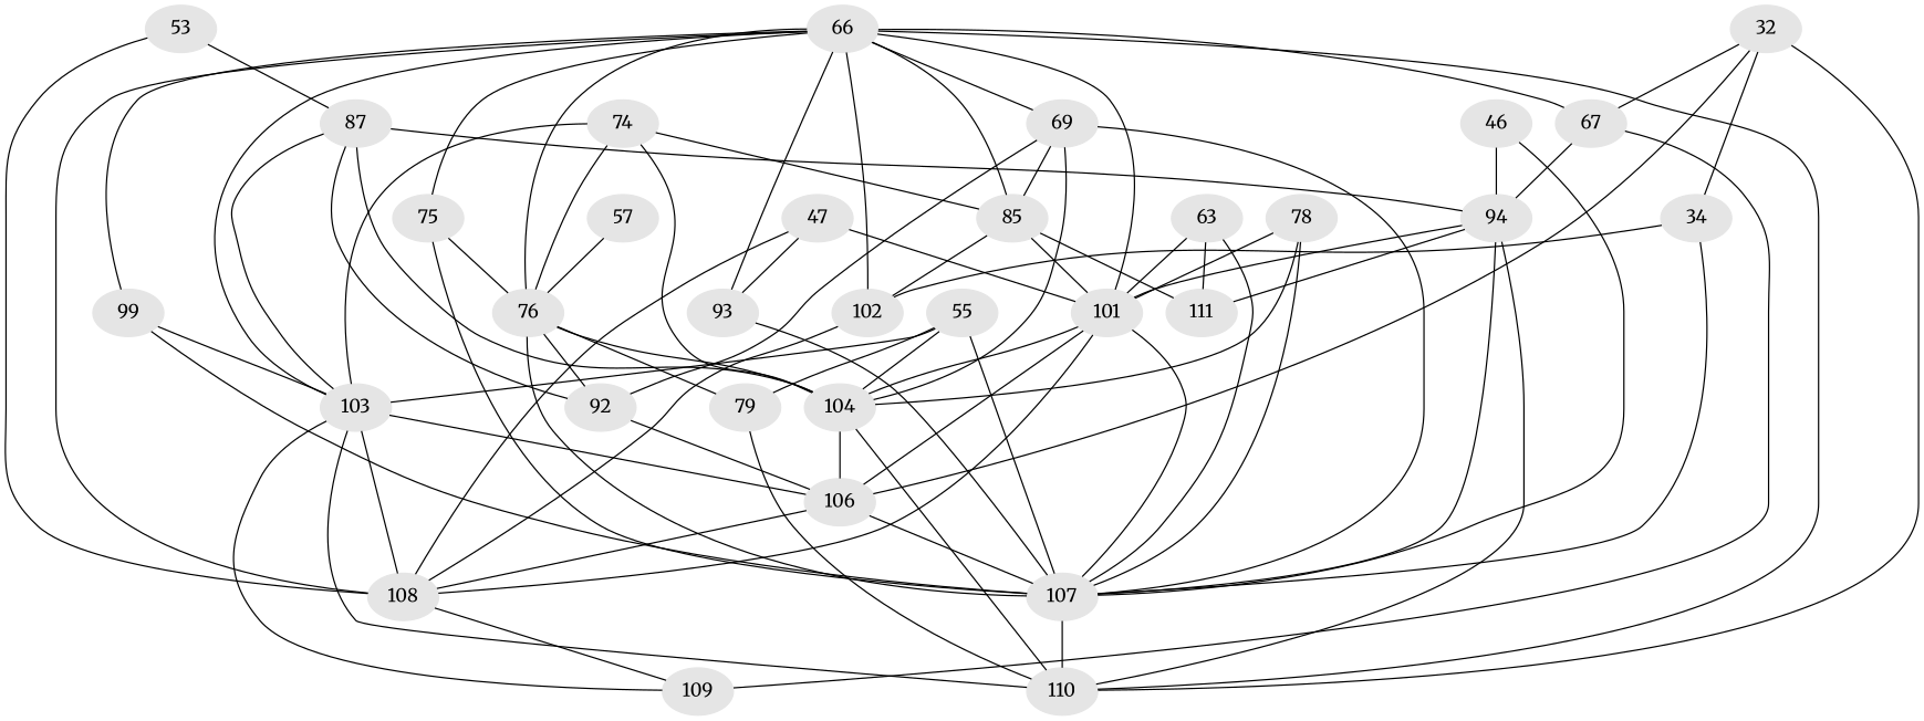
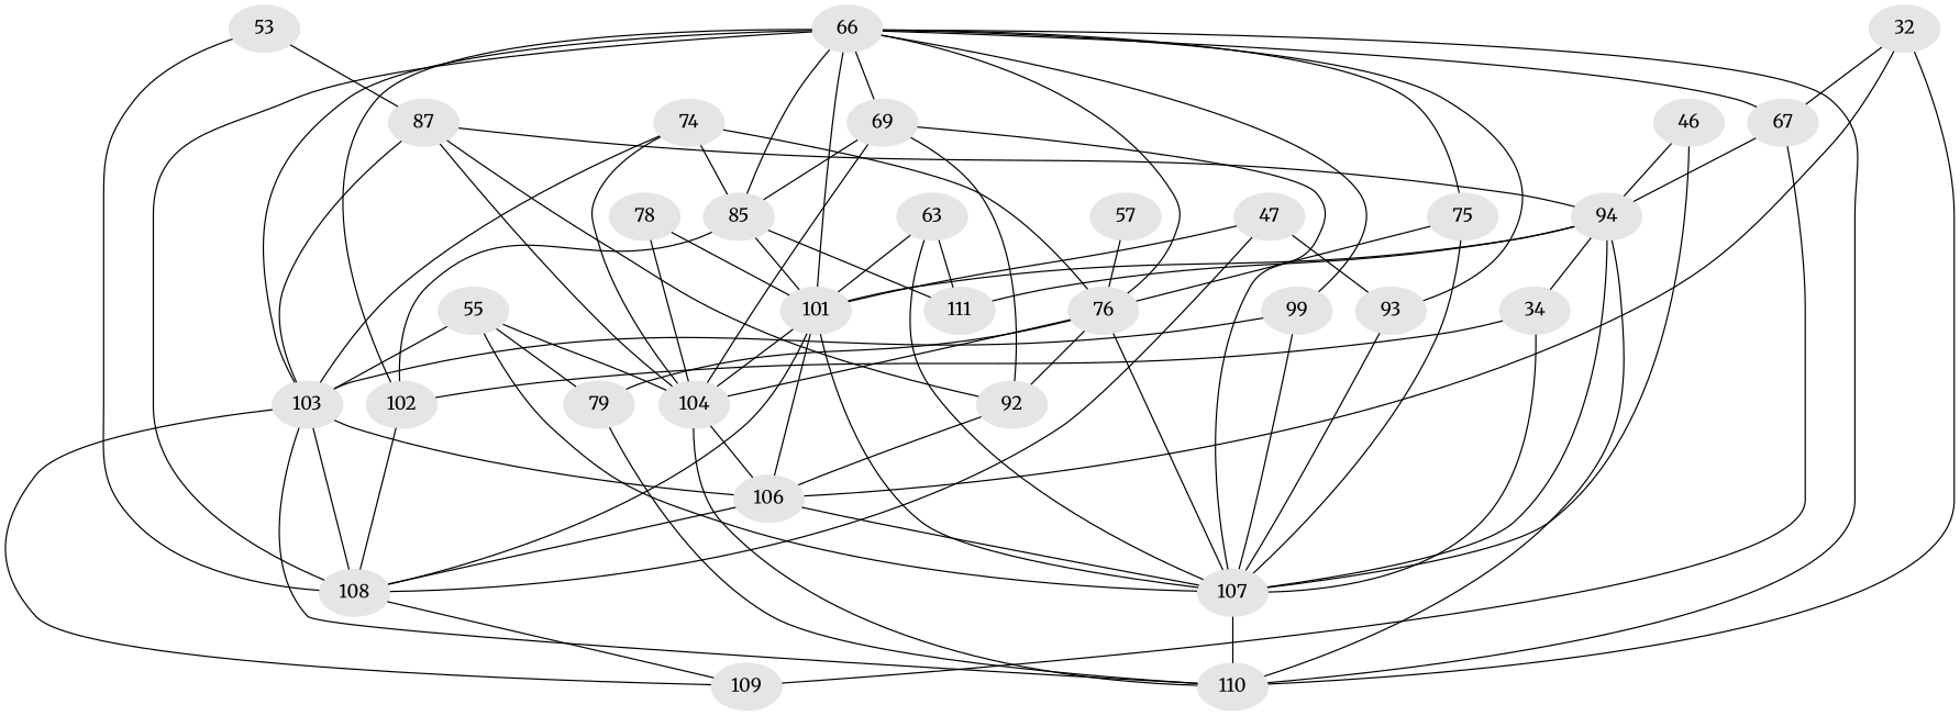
  graph {
    fontname=Merriweather
    node [color=gray90 fontname=Merriweather style=filled]
    edge [fontname=Merriweather]
    63 [super="+41"]
    107 [super="+89+81+91+90+105"]
    101 [super="+12+65+97"]
    111
    34 [super="+33"]
    102 [super="+30"]
    32
    67 [super="+49"]
    106 [super="+37+20+80"]
    110 [super="+82+84"]
    94 [super="+36"]
    109 [super="+61+71"]
    108 [super="+95+88+86"]
    46
    93 [super="+11"]
    47
    104 [super="+77+98+100"]
    87 [super="+58+73"]
    103 [super="+39+62"]
    92
    53
    55 [super="+14"]
    79
    76 [super="+51+4+70"]
    57
    66 [super="+26+45+42+64"]
    69 [super="+2"]
    75
    85 [super="+50+16"]
    99
    74 [super="+6"]
    78
    63 -- 107 [weight=2]
    63 -- 101 [weight=4]
    63 -- 111
    107 -- 110 [weight=2]
    101 -- 107
    101 -- 106 [weight=2]
    101 -- 108
    101 -- 104 [weight=2]
    34 -- 107
    34 -- 102 [weight=2]
    102 -- 108 [weight=3]
-   32 -- 34
+   94 -- 34
    32 -- 67
    32 -- 106
    32 -- 110
    67 -- 94 [weight=2]
    67 -- 109 [weight=2]
    106 -- 107
    106 -- 108
    94 -- 107
    94 -- 101 [weight=2]
    94 -- 111
    94 -- 110
    108 -- 109
    46 -- 107 [weight=3]
    46 -- 94
    93 -- 107 [weight=2]
    47 -- 101
    47 -- 108
    47 -- 93
    104 -- 106 [weight=2]
    104 -- 110 [weight=2]
    87 -- 94
    87 -- 104 [weight=3]
    87 -- 103
    87 -- 92
    103 -- 106 [weight=3]
    103 -- 110 [weight=2]
    103 -- 109
    103 -- 108
    92 -- 106
    53 -- 108
    53 -- 87
    55 -- 107 [weight=4]
    55 -- 104
    55 -- 103 [weight=3]
    55 -- 79
    79 -- 110
    76 -- 107 [weight=2]
    76 -- 104 [weight=4]
    76 -- 92
    76 -- 79 [weight=2]
    57 -- 76 [weight=2]
    66 -- 101 [weight=4]
    66 -- 102 [weight=2]
    66 -- 67
    66 -- 110 [weight=3]
    66 -- 108 [weight=5]
    66 -- 93 [weight=2]
    66 -- 103
    66 -- 76 [weight=3]
    66 -- 69 [weight=2]
    66 -- 75
    66 -- 85
    66 -- 99
    69 -- 107
    69 -- 104 [weight=2]
    69 -- 92
    69 -- 85 [weight=2]
    75 -- 107 [weight=2]
    75 -- 76
    85 -- 101 [weight=2]
    85 -- 111
    85 -- 102 [weight=2]
    99 -- 107
    99 -- 103
    74 -- 104
    74 -- 103
    74 -- 76 [weight=2]
    74 -- 85 [weight=2]
-   78 -- 107
    78 -- 101 [weight=3]
    78 -- 104
  }
